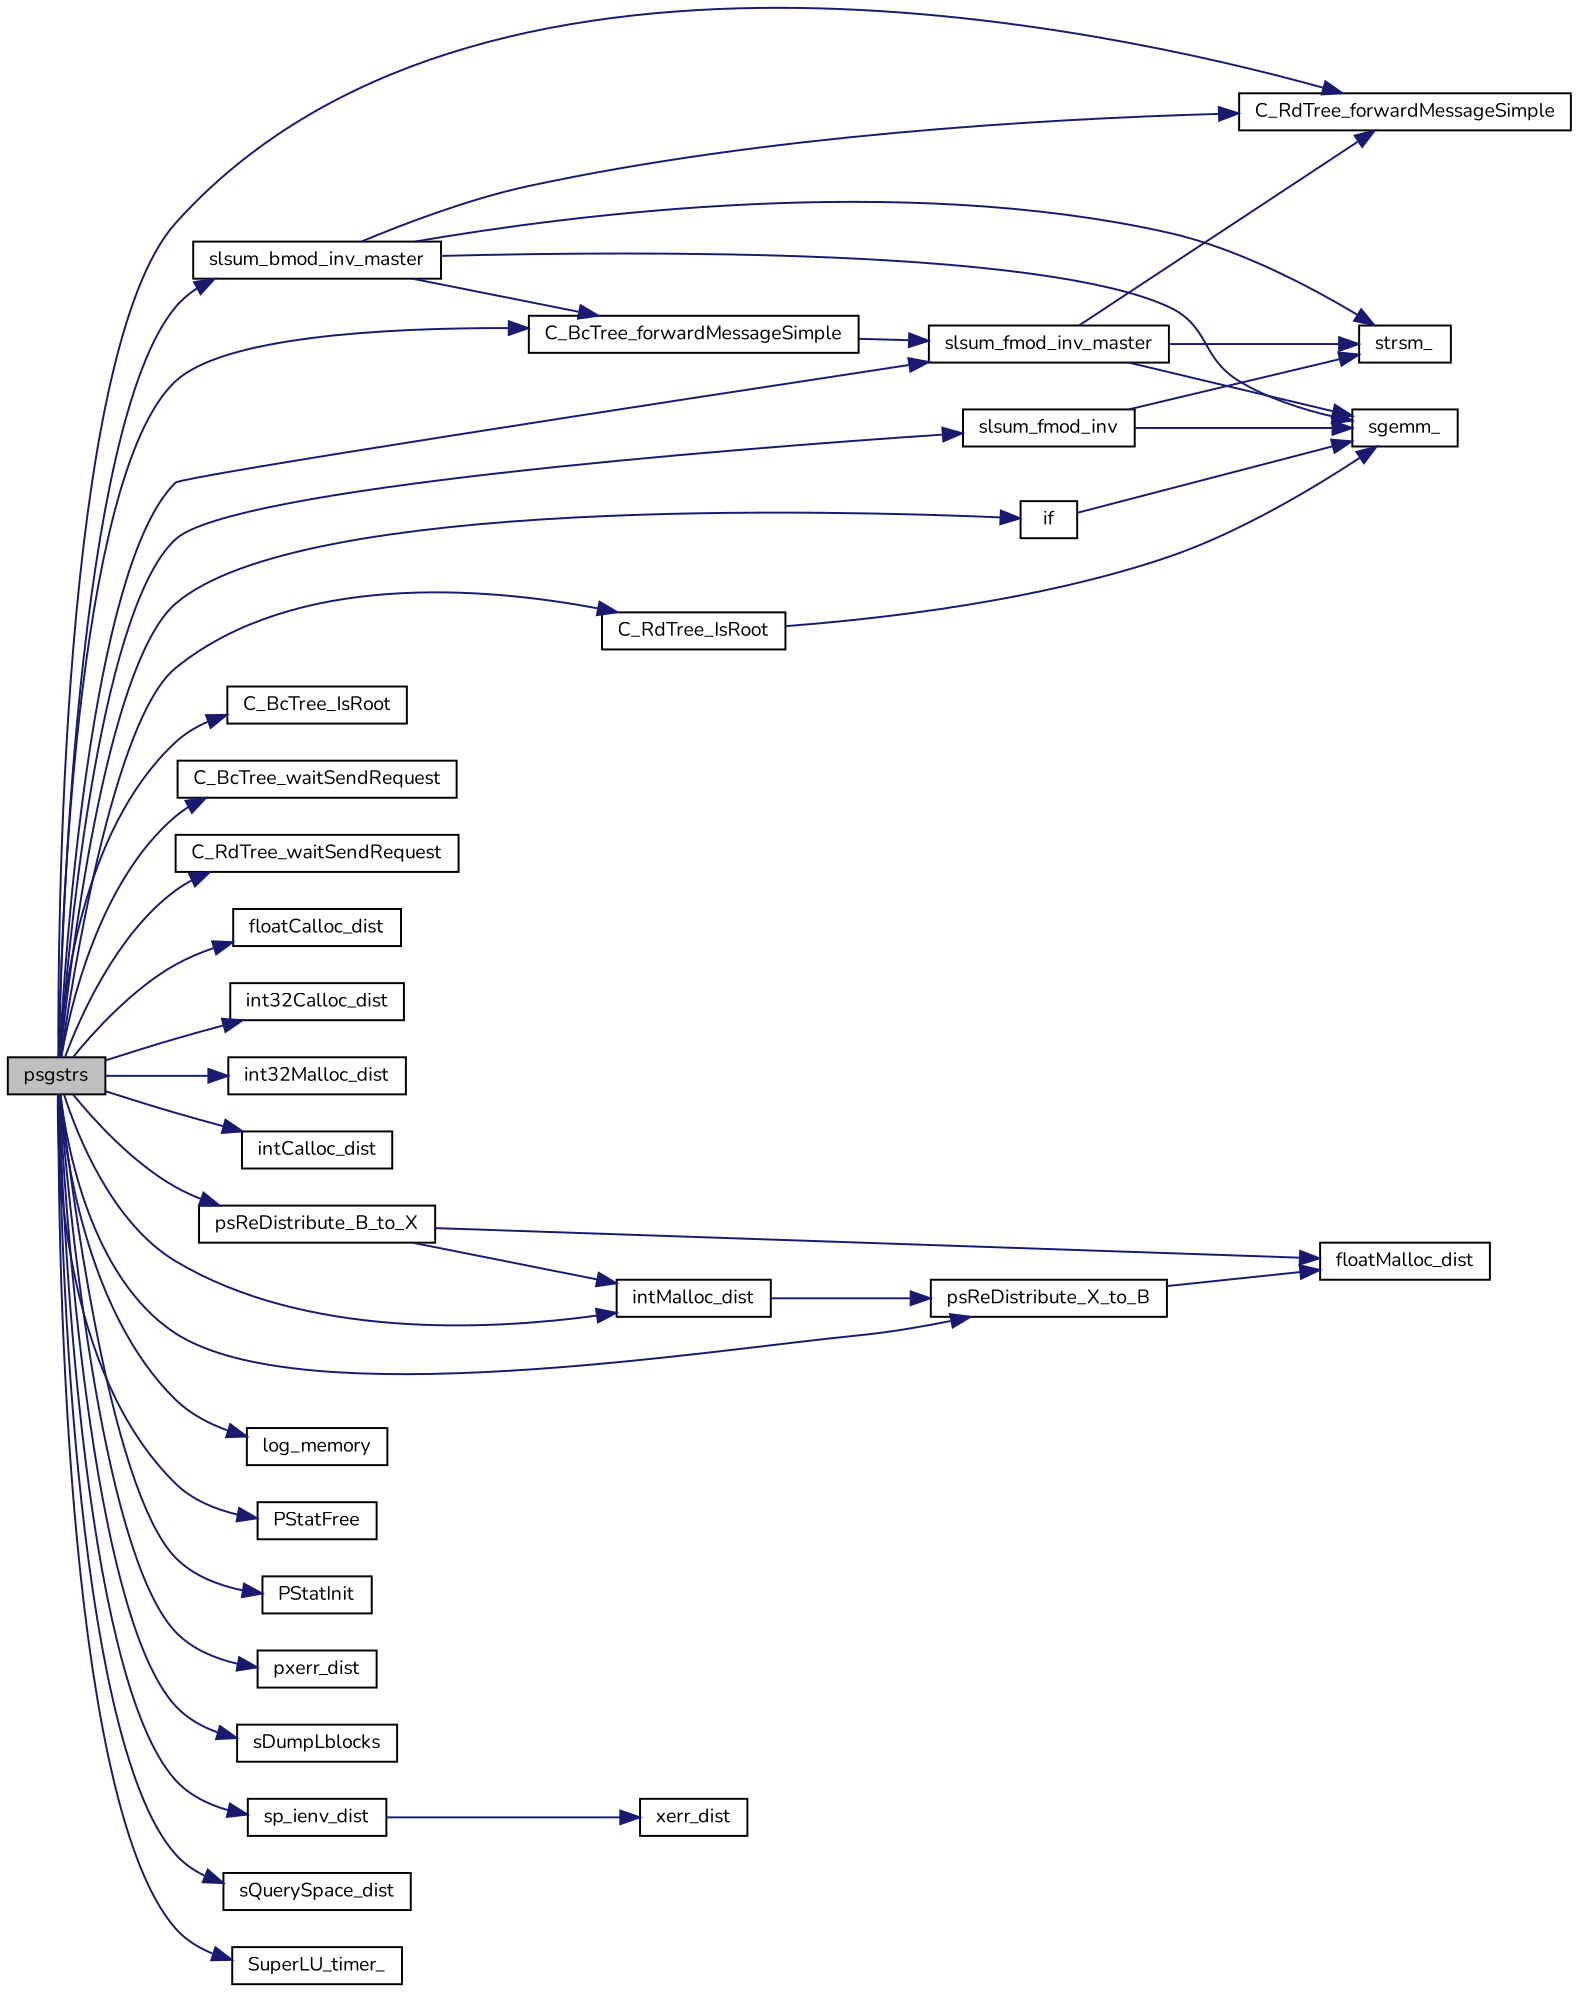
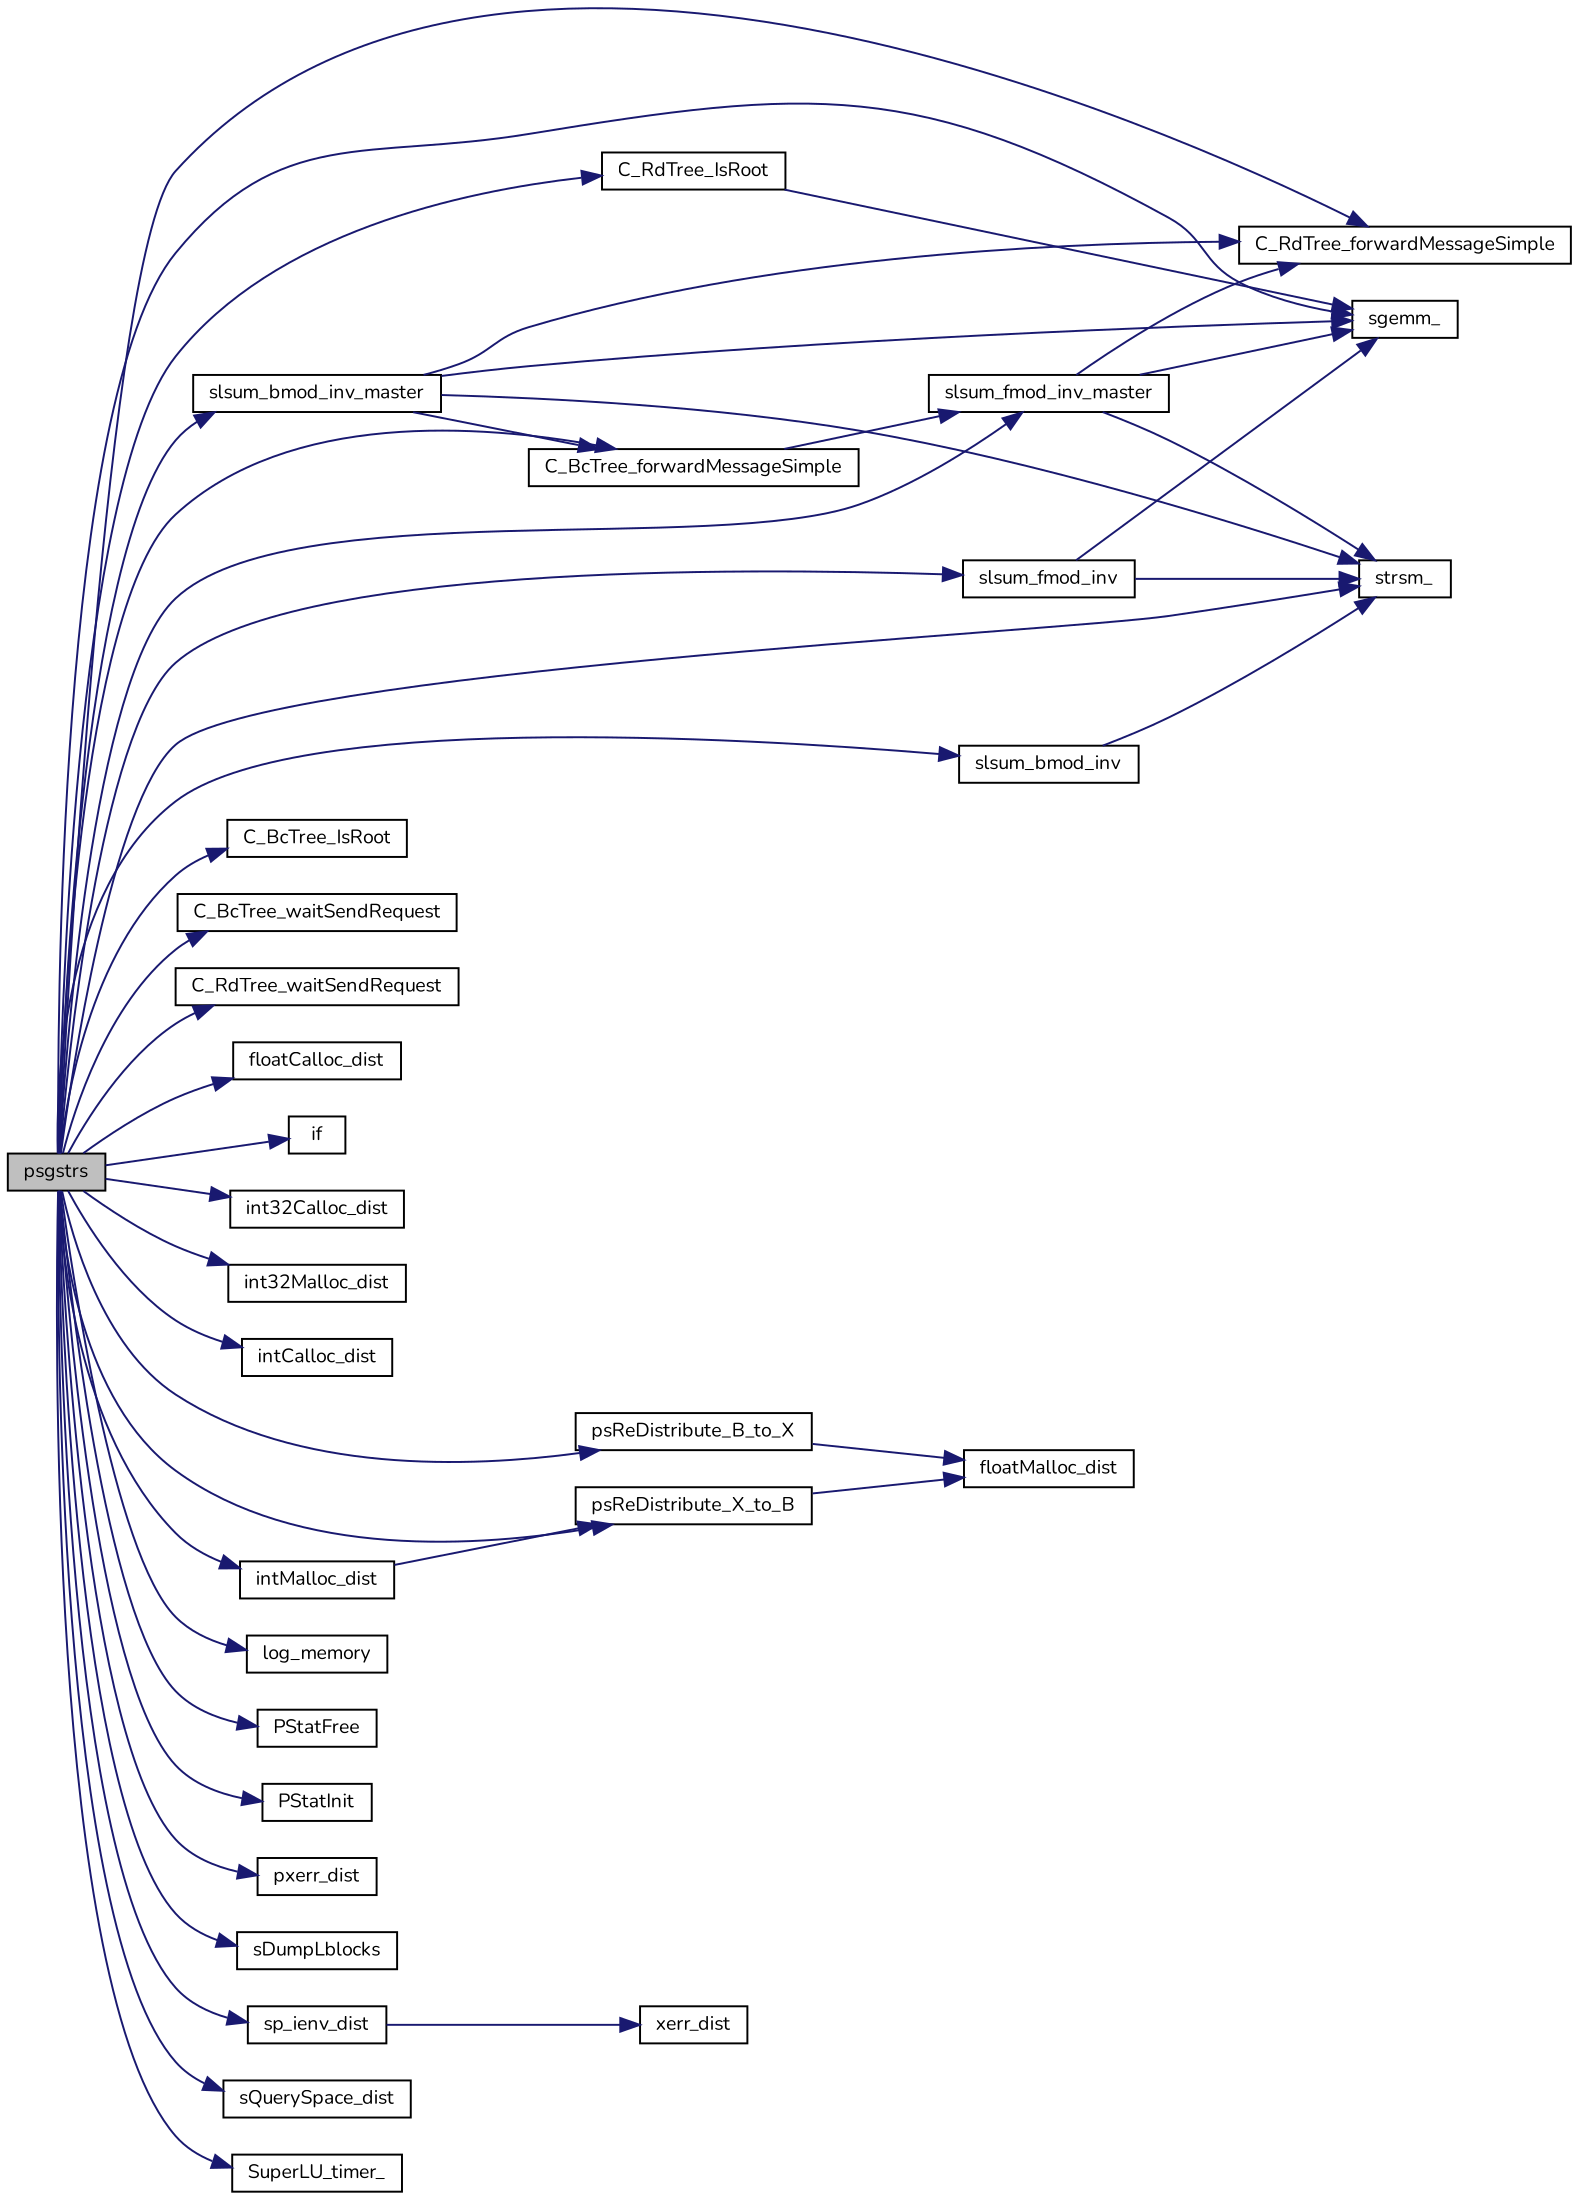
  digraph {
    fontname=Nunito
    rankdir=LR
    node [color=black fillcolor=white fontname=Nunito fontsize=10 shape=record style=filled]
    edge [color=midnightblue fontname=Nunito fontsize=10 labelfontname=Helvetica labelfontsize=10 style=solid]
    n1 [fillcolor=grey75 fontcolor=black height=0.2 label=psgstrs width=0.4]
    n2 [height=0.2 label=C_BcTree_forwardMessageSimple width=0.4]
    n3 [height=0.2 label=C_BcTree_IsRoot width=0.4]
    n4 [height=0.2 label=C_BcTree_waitSendRequest width=0.4]
    n5 [height=0.2 label=C_RdTree_forwardMessageSimple width=0.4]
    n6 [height=0.2 label=C_RdTree_IsRoot width=0.4]
    n7 [height=0.2 label=C_RdTree_waitSendRequest width=0.4]
    n8 [height=0.2 label=floatCalloc_dist width=0.4]
    n9 [height=0.2 label=if width=0.4]
    n10 [height=0.2 label=int32Calloc_dist width=0.4]
    n11 [height=0.2 label=int32Malloc_dist width=0.4]
    n12 [height=0.2 label=intCalloc_dist width=0.4]
    n13 [height=0.2 label=intMalloc_dist width=0.4]
    n14 [height=0.2 label=log_memory width=0.4]
    n15 [height=0.2 label=psReDistribute_B_to_X width=0.4]
    n16 [height=0.2 label=psReDistribute_X_to_B width=0.4]
    n17 [height=0.2 label=PStatFree width=0.4]
    n18 [height=0.2 label=PStatInit width=0.4]
    n19 [height=0.2 label=pxerr_dist width=0.4]
    n20 [height=0.2 label=sDumpLblocks width=0.4]
    n21 [height=0.2 label=sgemm_ width=0.4]
+   n22 [height=0.2 label=slsum_bmod_inv width=0.4]
    n23 [height=0.2 label=strsm_ width=0.4]
    n24 [height=0.2 label=slsum_bmod_inv_master width=0.4]
    n25 [height=0.2 label=slsum_fmod_inv width=0.4]
    n26 [height=0.2 label=slsum_fmod_inv_master width=0.4]
    n27 [height=0.2 label=sp_ienv_dist width=0.4]
    n28 [height=0.2 label=sQuerySpace_dist width=0.4]
    n29 [height=0.2 label=SuperLU_timer_ width=0.4]
    n30 [height=0.2 label=floatMalloc_dist width=0.4]
    n31 [height=0.2 label=xerr_dist width=0.4]
    n1 -> n2
    n1 -> n3
    n1 -> n4
    n1 -> n5
    n1 -> n6
    n1 -> n7
    n1 -> n8
    n1 -> n9
    n1 -> n10
    n1 -> n11
    n1 -> n12
    n1 -> n13
    n1 -> n14
    n1 -> n15
    n1 -> n16
    n1 -> n17
    n1 -> n18
    n1 -> n19
    n1 -> n20
-   n9 -> n21
+   n1 -> n21
+   n1 -> n22
+   n1 -> n23
    n1 -> n24
    n1 -> n25
    n1 -> n26
    n1 -> n27
    n1 -> n28
    n1 -> n29
    n2 -> n26
    n6 -> n21
    n13 -> n16
-   n15 -> n13
    n15 -> n30
    n16 -> n30
+   n22 -> n23
    n24 -> n2
    n24 -> n5
    n24 -> n21
    n24 -> n23
    n25 -> n21
    n25 -> n23
    n26 -> n5
    n26 -> n21
    n26 -> n23
    n27 -> n31
  }
